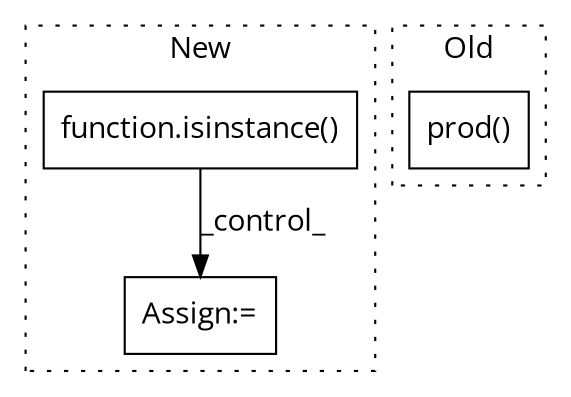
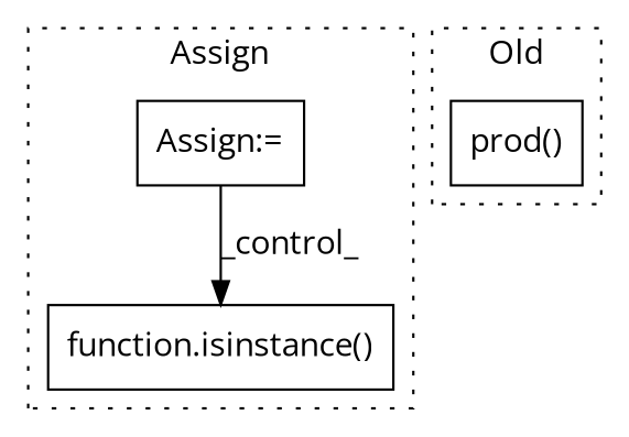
  digraph {
    fontname="Open Sans"
    node [a=75 shape=box fontname="Open Sans"]
    n1 [l="11,1" label="function.isinstance()" s="16197,16251"]
    n2 [a=68 l=3 label="Assign:=" s=16285]
    n3 [l="8,1" label="prod()" s="14505,14520"]
    subgraph cluster_1 {
-     label=New
+     label=Assign
      style=dotted
      n1
      n2
    }
    subgraph cluster_2 {
      label=Old
      style=dotted
      n3
    }
-   n1 -> n2 [label=_control_ fontname="Open Sans"]
+   n2 -> n1 [label=_control_ fontname="Open Sans"]
  }
